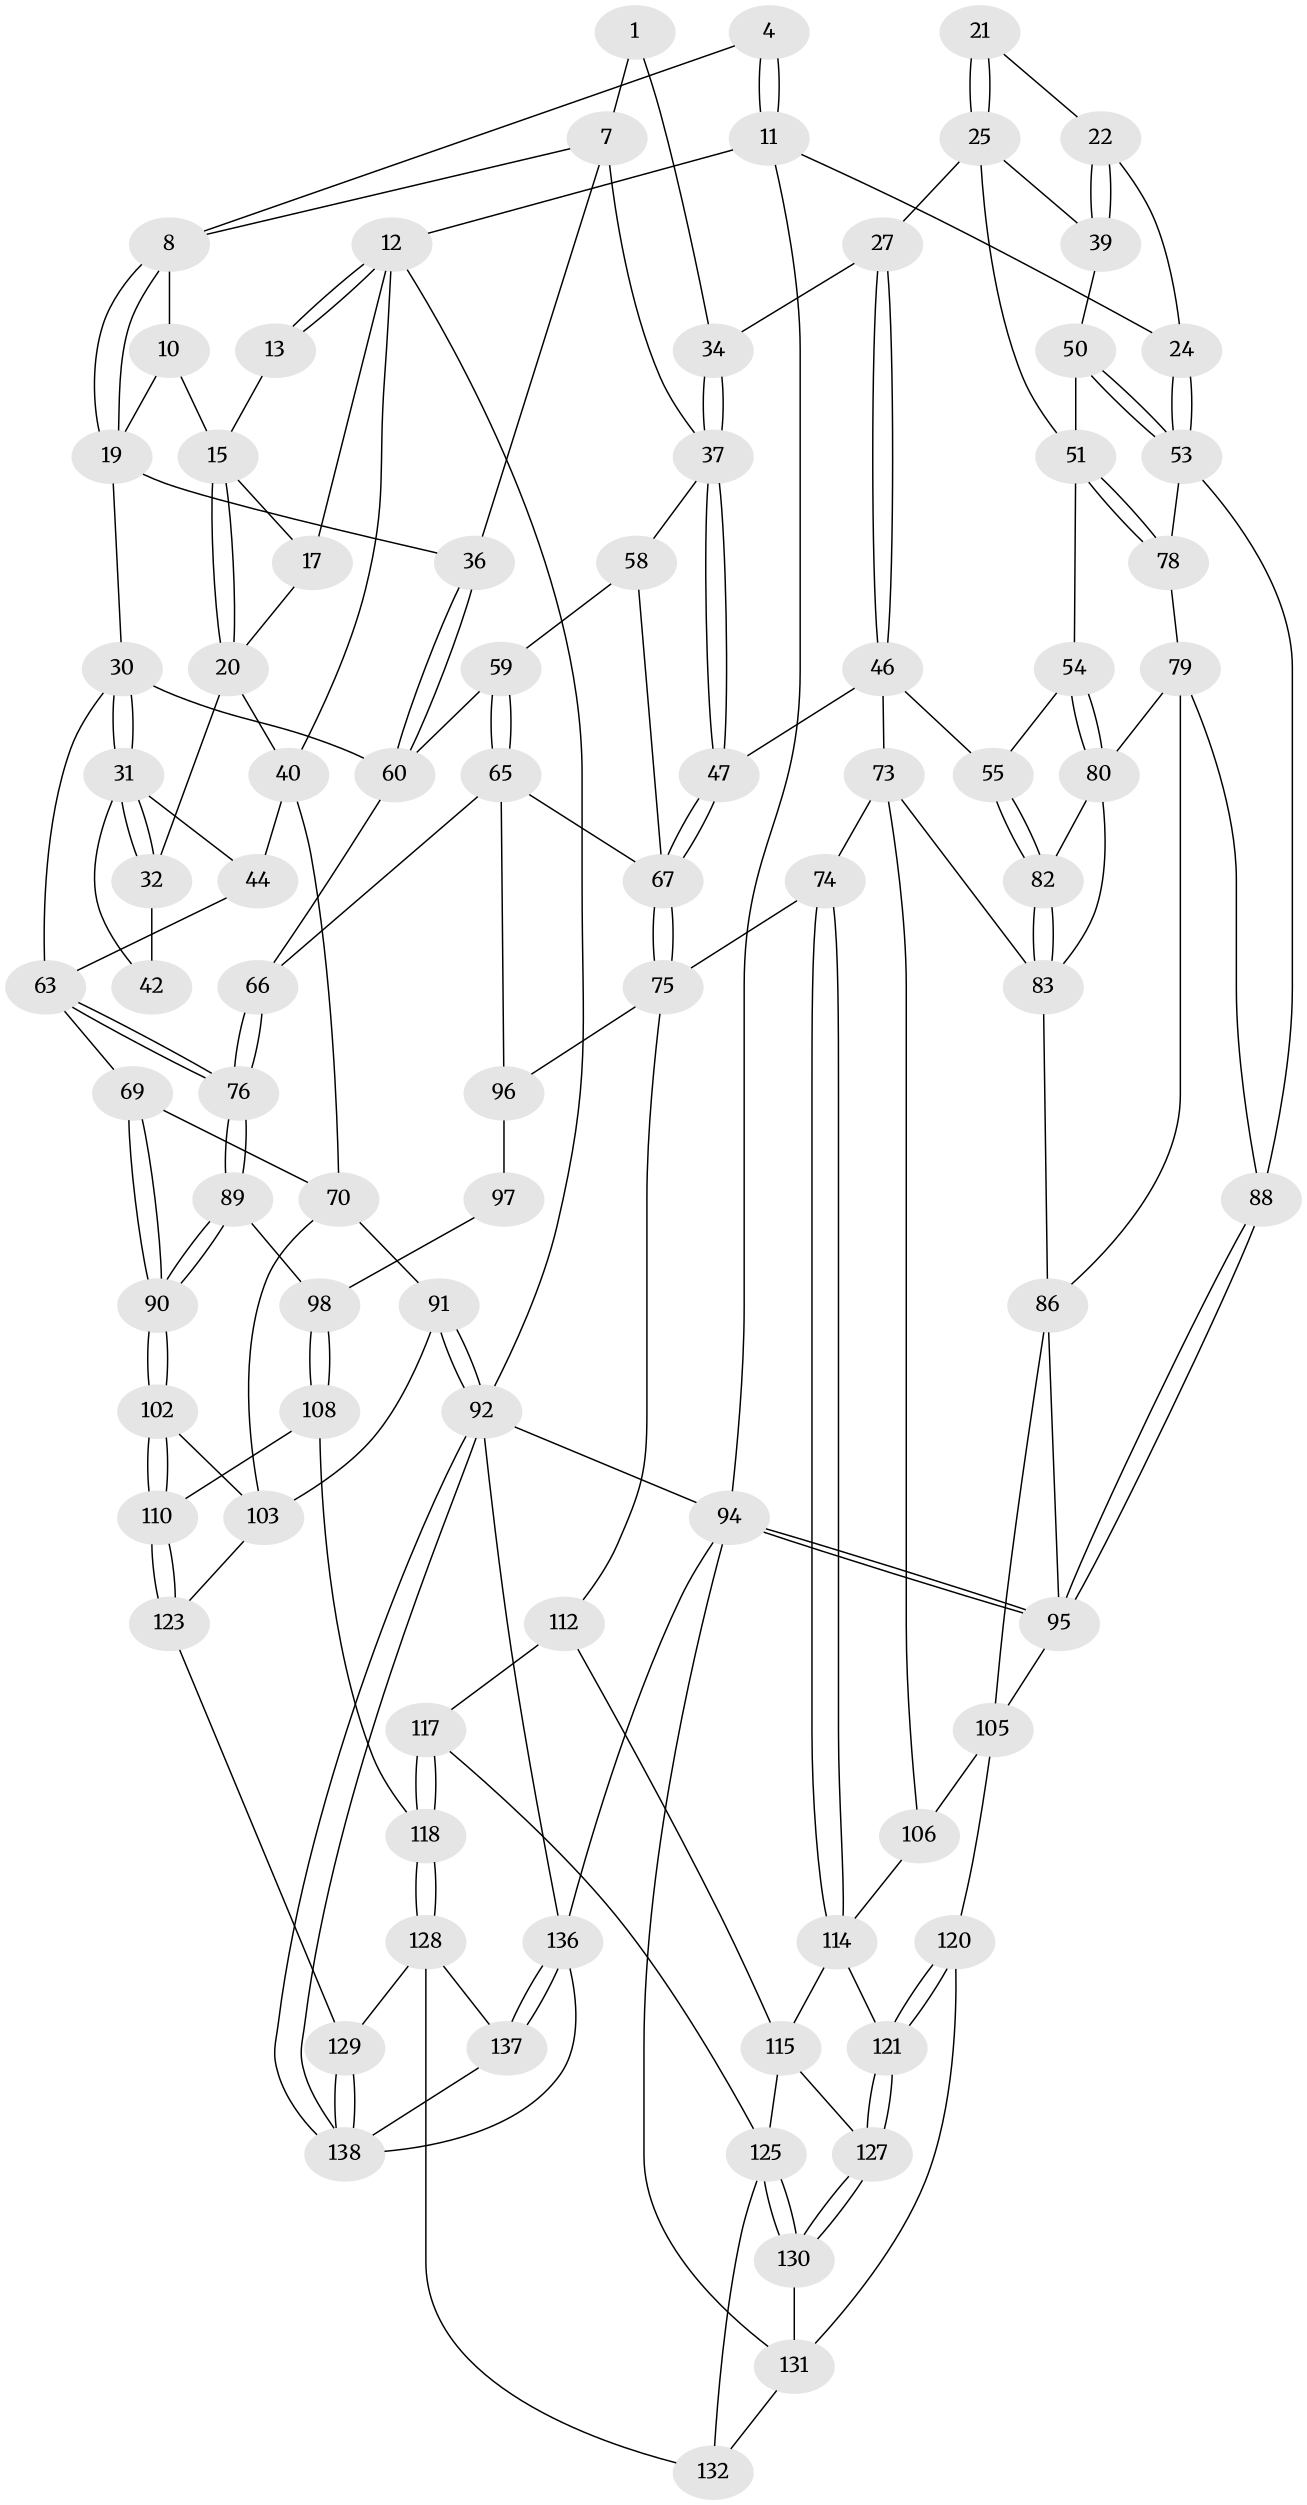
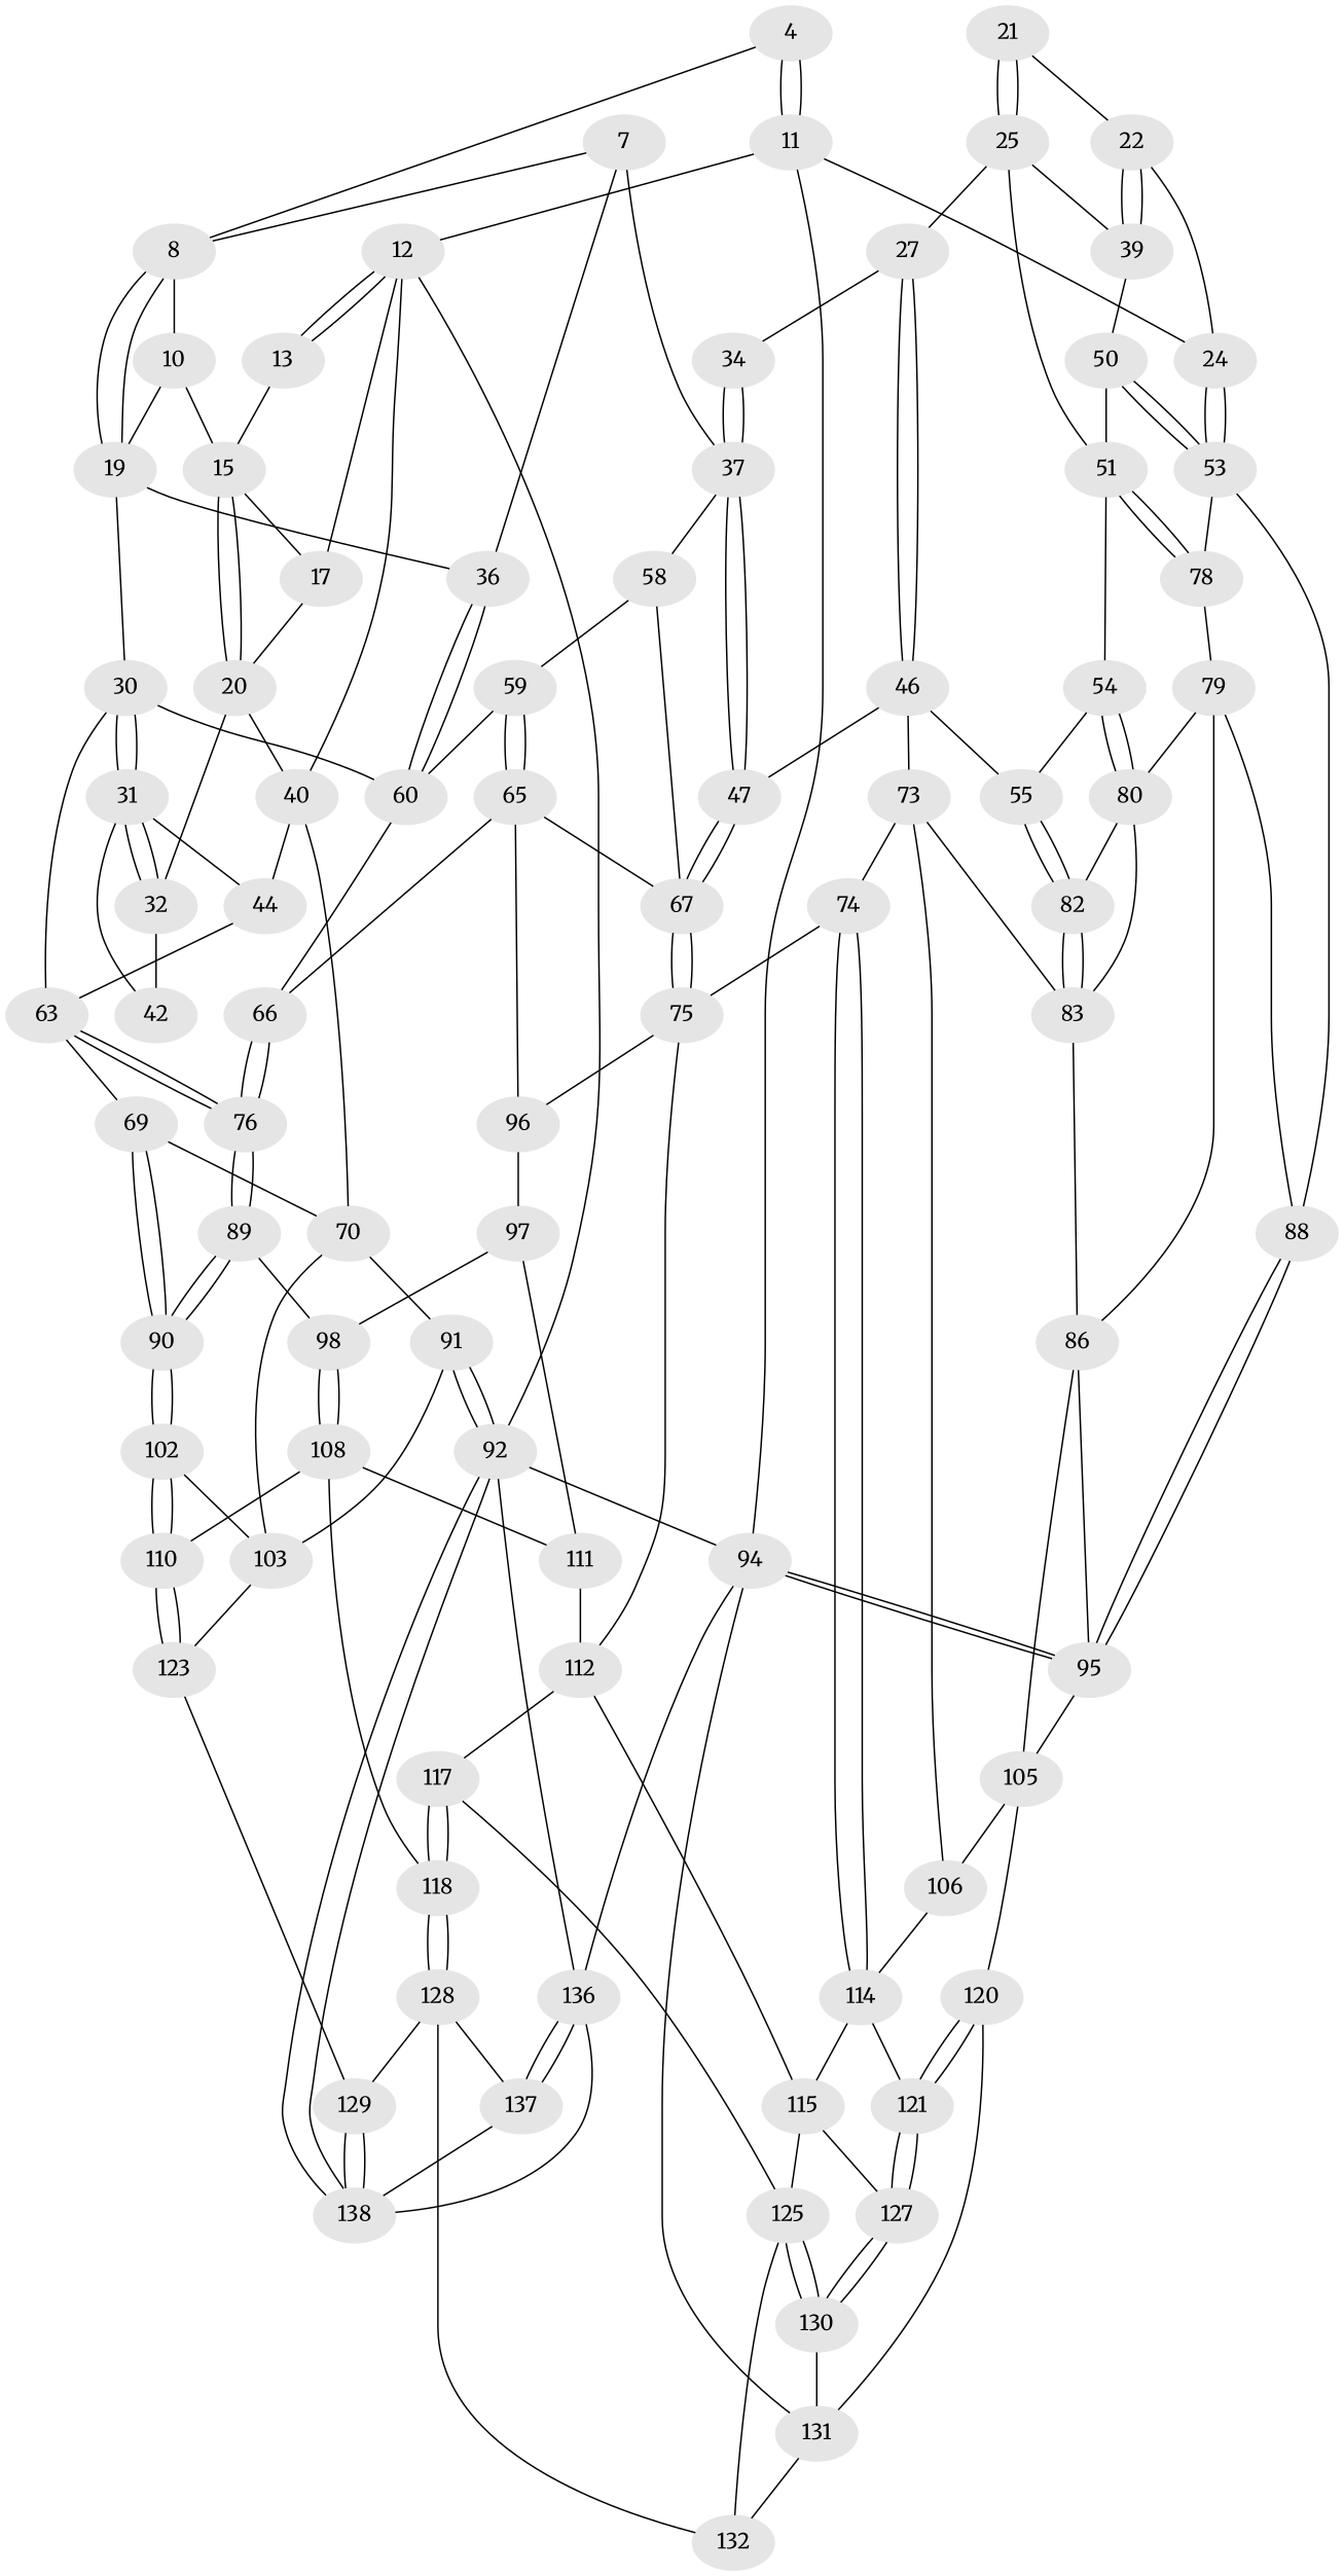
  graph {
    fontname=Merriweather
    node [color=gray90 fontname=Merriweather style=filled]
    edge [fontname=Merriweather]
-   1 [super="+6"]
    7 [super="+35"]
    34
    8 [super="+9"]
    36
    37 [super="+38"]
    4 [super="+5"]
    11
    27 [super="+28"]
    46 [super="+56"]
    10 [super="+14"]
    19 [super="+29"]
    12 [super="+18"]
    24
    94 [super="+135"]
    60 [super="+61"]
    47
    58
    15 [super="+16"]
    30 [super="+62"]
    17
    20 [super="+33"]
    13
    40 [super="+45"]
    92 [super="+93"]
    53 [super="+77"]
    95 [super="+107"]
    136 [super="+140"]
    131 [super="+134"]
    44 [super="+57"]
    70 [super="+71"]
    138 [super="+139"]
    32
    31 [super="+48"]
    63 [super="+64"]
    42 [super="+49"]
    22 [super="+23"]
    21
    25 [super="+26"]
    39 [super="+41"]
    51 [super="+52"]
    50
    78
    88
    54
    55
    73 [super="+84"]
    66
    69
    76
    67 [super="+68"]
    59
    91
    103 [super="+122"]
    82
    74
    83 [super="+87"]
    106
    75 [super="+99"]
    80 [super="+81"]
    79 [super="+85"]
    65 [super="+72"]
    96 [super="+100"]
    90
    89
    97 [super="+101"]
    112 [super="+113"]
    102
    123
    114 [super="+116"]
    86 [super="+104"]
    115 [super="+124"]
    121
    117
    98
    105 [super="+119"]
    120
    108 [super="+109"]
    110
    137
    132
+   111
    118
    129
    128 [super="+133"]
    125 [super="+126"]
    127
    130
-   1 -- 7
-   1 -- 34
    7 -- 8
    7 -- 36
    7 -- 37
    34 -- 37
    34 -- 37
    8 -- 10
    8 -- 19
    8 -- 19
    36 -- 60
    36 -- 60
    37 -- 47
    37 -- 47
    37 -- 58
    4 -- 8
    4 -- 11
    4 -- 11
    11 -- 12
    11 -- 24
    11 -- 94
    27 -- 34
    27 -- 46
    27 -- 46
    46 -- 47
    46 -- 55
    46 -- 73
    10 -- 19
    10 -- 15
    19 -- 36
    19 -- 30
    12 -- 17
    12 -- 13
    12 -- 13
    12 -- 40
    12 -- 92
    24 -- 53
    24 -- 53
    94 -- 95
    94 -- 95
    94 -- 136
    94 -- 131
    60 -- 66
    47 -- 67
    47 -- 67
    58 -- 67
    58 -- 59
    15 -- 17
    15 -- 20
    15 -- 20
    30 -- 60
    30 -- 31
    30 -- 31
    30 -- 63
    17 -- 20
    20 -- 40
    20 -- 32
    13 -- 15
    40 -- 44
    40 -- 70
    92 -- 94
    92 -- 136
    92 -- 138
    92 -- 138
    53 -- 78
    53 -- 88
    95 -- 105
    136 -- 138
    136 -- 137
    136 -- 137
    131 -- 132
    44 -- 63
    70 -- 91
    70 -- 103
    32 -- 42
    31 -- 44
    31 -- 32
    31 -- 32
    31 -- 42
    63 -- 69
    63 -- 76
    63 -- 76
    22 -- 24
    22 -- 39 [weight=2]
    22 -- 39
    21 -- 22
    21 -- 25
    21 -- 25
    25 -- 27
    25 -- 39
    25 -- 51
    39 -- 50
    51 -- 78
    51 -- 78
    51 -- 54
    50 -- 53
    50 -- 53
    50 -- 51
    78 -- 79
    88 -- 95
    88 -- 95
    54 -- 55
    54 -- 80
    54 -- 80
    55 -- 82
    55 -- 82
    73 -- 74
    73 -- 83
    73 -- 106
    66 -- 76
    66 -- 76
    69 -- 70
    69 -- 90
    69 -- 90
    76 -- 89
    76 -- 89
    67 -- 75
    67 -- 75
    59 -- 60
    59 -- 65
    59 -- 65
    91 -- 92
    91 -- 92
    91 -- 103
    103 -- 123
    82 -- 83
    82 -- 83
    74 -- 75
    74 -- 114
    74 -- 114
    83 -- 86
    106 -- 114
    75 -- 96
    75 -- 112
    80 -- 82
    80 -- 83
    79 -- 88
    79 -- 80
    79 -- 86
    65 -- 66
    65 -- 67
    65 -- 96
    96 -- 97 [weight=2]
    90 -- 102
    90 -- 102
    89 -- 90
    89 -- 90
    89 -- 98
    97 -- 98
+   97 -- 111
    112 -- 115
    112 -- 117
    102 -- 103
    102 -- 110
    102 -- 110
    123 -- 129
    114 -- 115
    114 -- 121
    86 -- 95
    86 -- 105
    115 -- 125
    115 -- 127
    121 -- 127
    121 -- 127
    117 -- 118
    117 -- 118
    117 -- 125
    98 -- 108
    98 -- 108
    105 -- 106
    105 -- 120
    120 -- 131
    120 -- 121
    120 -- 121
    108 -- 110
+   108 -- 111
    108 -- 118
    110 -- 123
    110 -- 123
    137 -- 138
+   111 -- 112
    118 -- 128
    118 -- 128
    129 -- 138
    129 -- 138
    128 -- 137
    128 -- 132
    128 -- 129
    125 -- 132
    125 -- 130
    125 -- 130
    127 -- 130
    127 -- 130
    130 -- 131
  }
